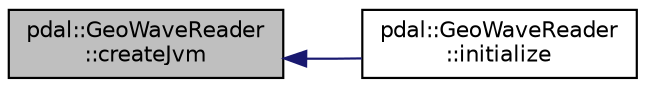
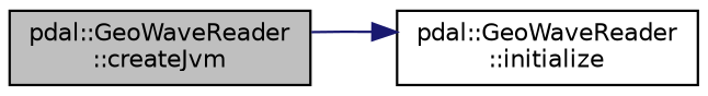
  digraph {
    rankdir=LR
    node [color=black fontname=Helvetica fontsize=10 shape=record style=filled]
    n1 [fillcolor=grey75 fontcolor=black height=0.2 label="pdal::GeoWaveReader\l::createJvm" width=0.4]
    n2 [fillcolor=white height=0.2 label="pdal::GeoWaveReader\l::initialize" width=0.4]
-   n1 -> n2 [color=midnightblue dir=back fontname=Helvetica fontsize=10 labelfontname=Helvetica labelfontsize=10 style=solid]
+   n2 -> n1 [color=midnightblue dir=back fontname=Helvetica fontsize=10 labelfontname=Helvetica labelfontsize=10 style=solid]
  }
